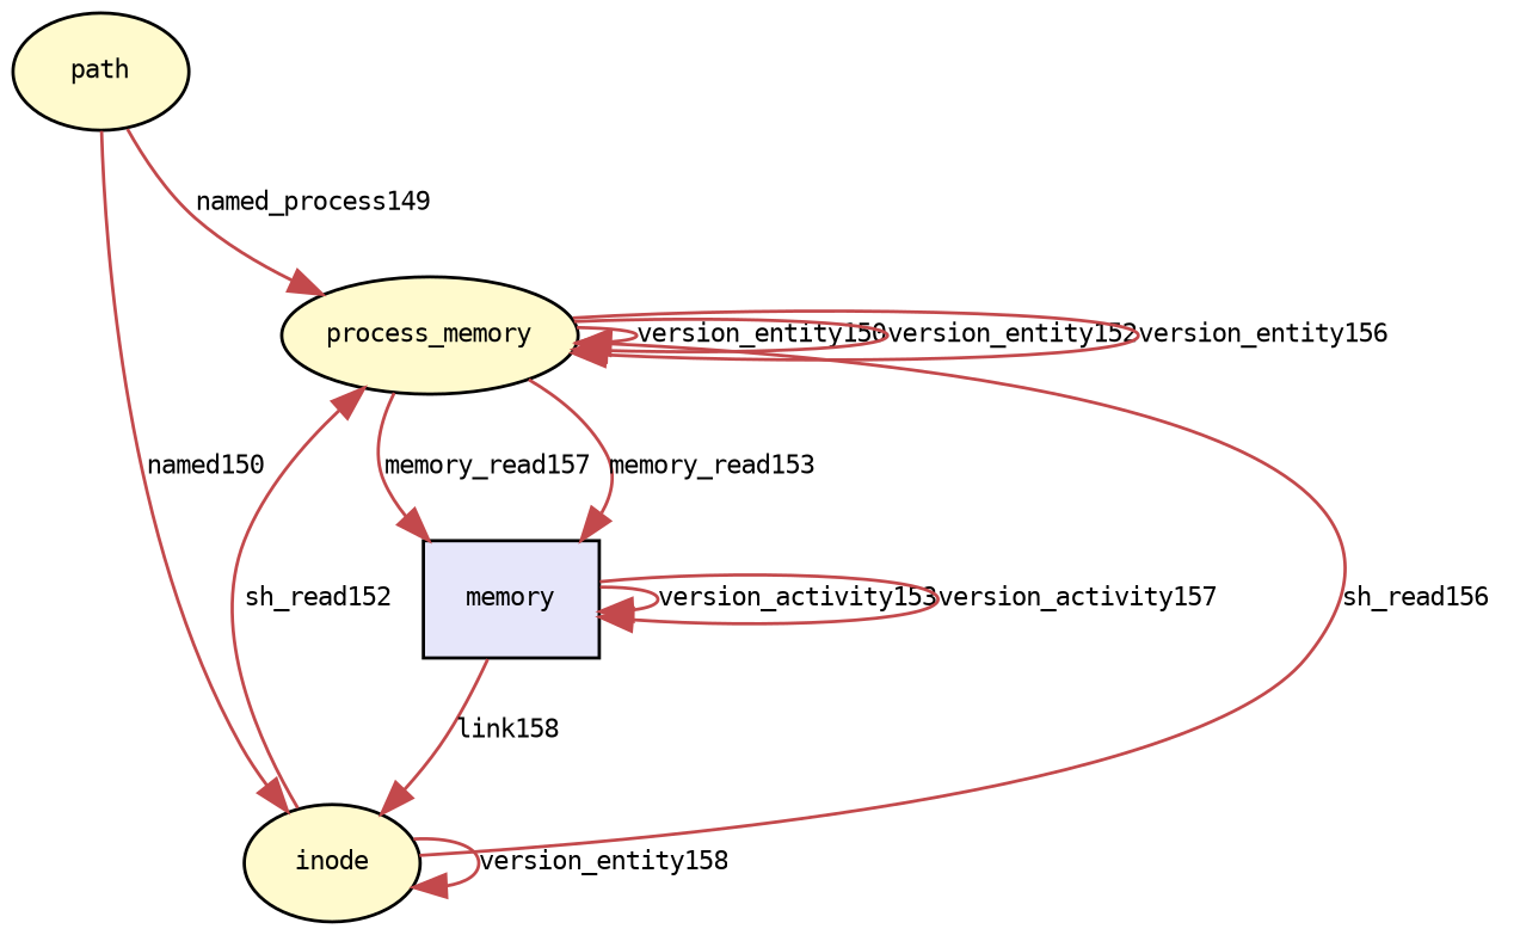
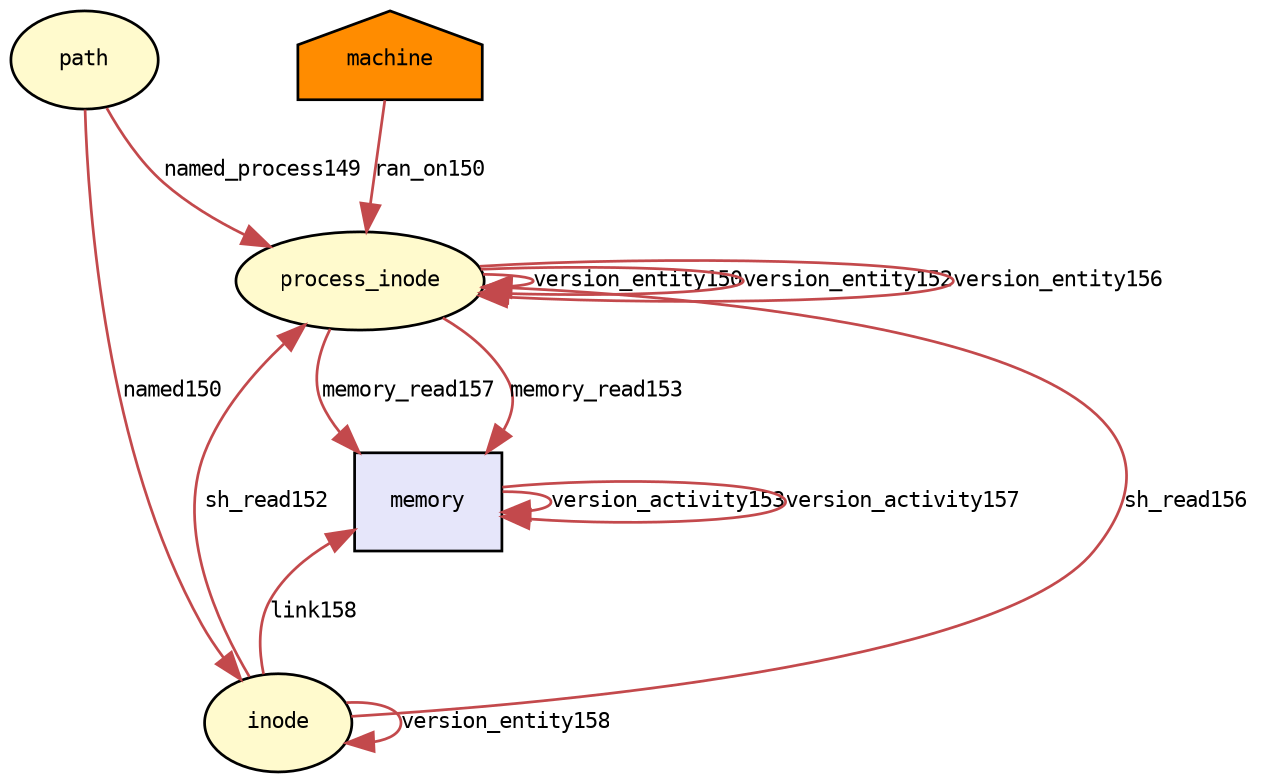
  digraph {
    fontname="DejaVu Sans Mono"
    node [fillcolor="#fffacd" fontname="DejaVu Sans Mono" fontsize=8 shape=ellipse style=filled]
    edge [color="#c3494c" fontname="DejaVu Sans Mono" fontsize=8]
    n1 [label=path]
-   n2 [label=process_memory]
+   n2 [label=process_inode]
    n3 [label=inode]
    n4 [fillcolor="#e6e6fa" label=memory shape=rectangle]
+   n5 [fillcolor="#ff8c00" label=machine shape=house]
    n1 -> n2 [label=named_process149]
    n1 -> n3 [label=named150]
    n2 -> n2 [label=version_entity150]
    n2 -> n2 [label=version_entity152]
    n2 -> n2 [label=version_entity156]
    n2 -> n4 [label=memory_read153]
    n2 -> n4 [label=memory_read157]
    n3 -> n2 [label=sh_read152]
    n3 -> n2 [label=sh_read156]
    n3 -> n3 [label=version_entity158]
-   n4 -> n3 [label=link158]
+   n3 -> n4 [label=link158]
    n4 -> n4 [label=version_activity153]
    n4 -> n4 [label=version_activity157]
+   n5 -> n2 [label=ran_on150]
  }
